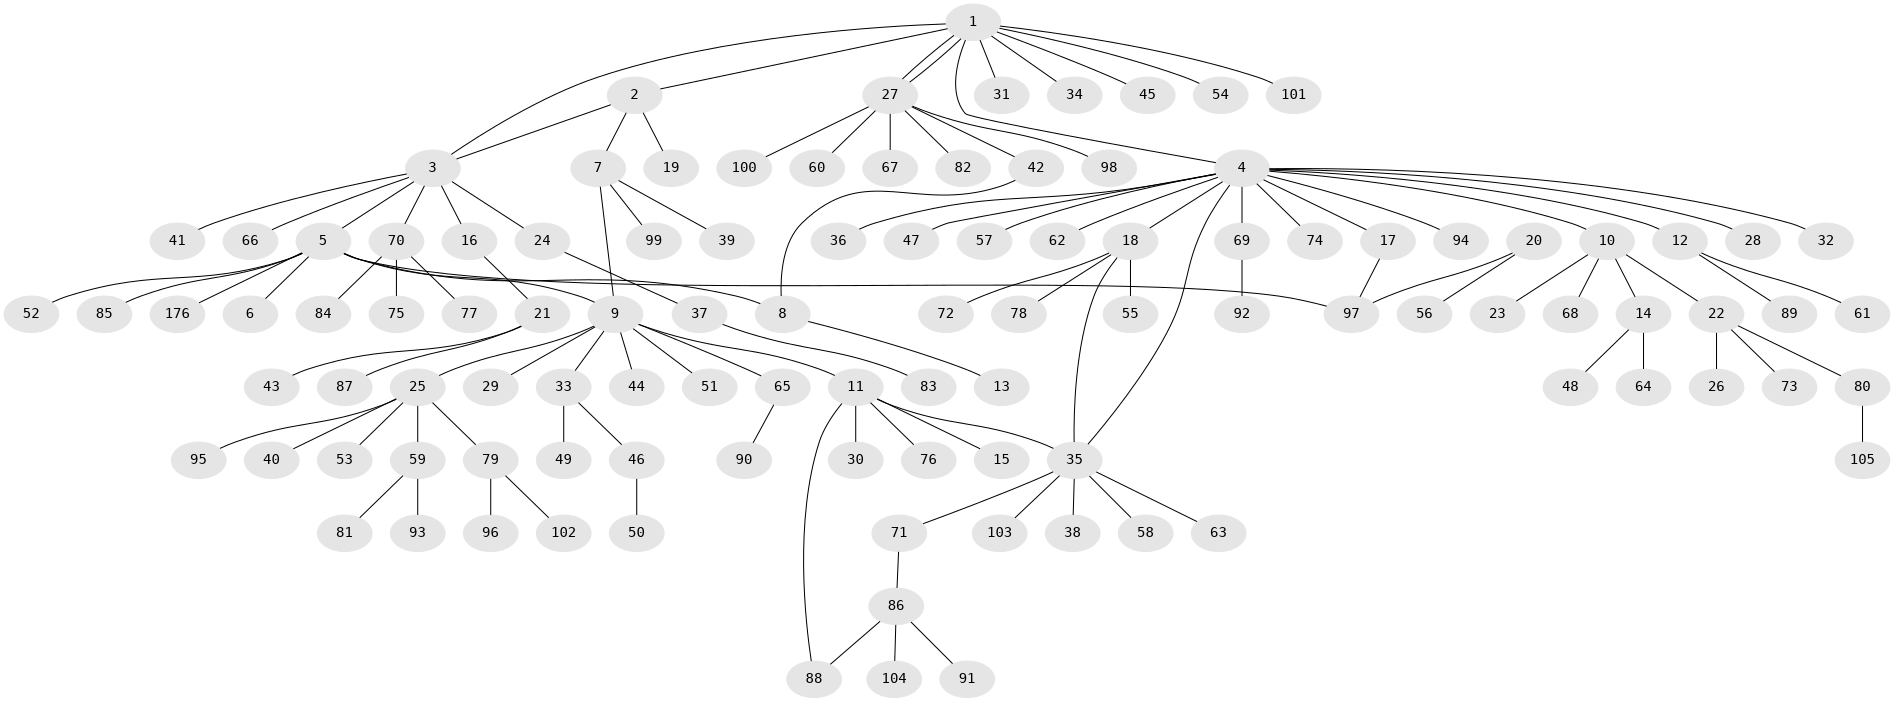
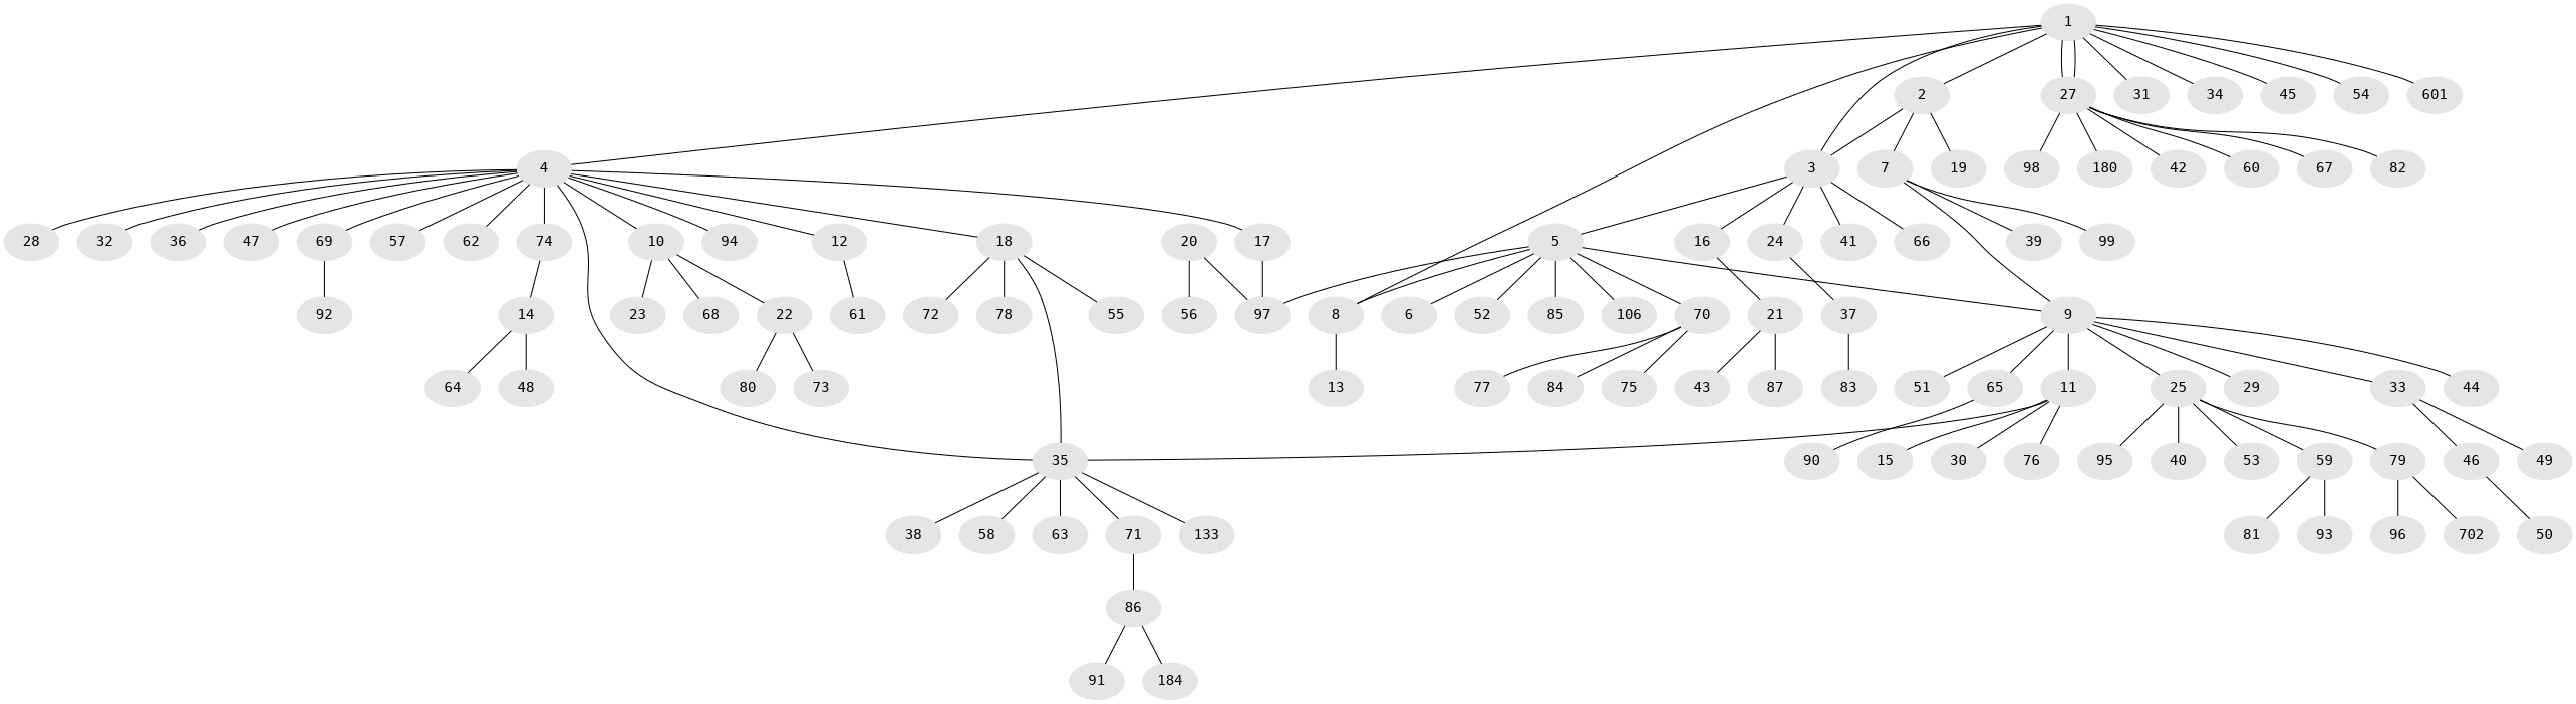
  graph {
    fontname="DejaVu Sans Mono"
    node [color=gray90 fontname="DejaVu Sans Mono" style=filled]
    edge [fontname="DejaVu Sans Mono"]
    1
    2
    3
    4
    8
    27
    31
    34
    45
    54
-   101
+   101 [label=601]
    7
    19
    5
    16
    24
    41
    66
    70
    10
    12
    17
    18
    28
    32
    35
    36
    47
    57
    62
    69
    74
    94
    13
    42
    60
    67
    82
    98
-   100
+   100 [label=180]
    9
    39
    99
    6
    52
    85
    97
-   106 [label=176]
+   106
    21
    37
    75
    77
    84
    14
    22
    23
    68
    61
-   89
    55
    72
    78
    38
    58
    63
    71
-   103
+   103 [label=133]
    92
    11
    25
    29
    33
    44
    51
    65
    15
    30
    76
-   88
    40
    53
    59
    79
    95
    46
    49
    90
    48
    64
-   26
    73
    80
    43
    87
    20
    56
-   105
    83
    81
    93
    96
-   102
+   102 [label=702]
    50
    86
    91
-   104
+   104 [label=184]
    1 -- 2
    1 -- 3
    1 -- 4
-   42 -- 8
+   1 -- 8
    1 -- 27
    1 -- 27
    1 -- 31
    1 -- 34
    1 -- 45
    1 -- 54
    1 -- 101
    2 -- 3
    2 -- 7
    2 -- 19
    3 -- 5
    3 -- 16
    3 -- 24
    3 -- 41
    3 -- 66
-   3 -- 70
+   5 -- 70
    4 -- 10
    4 -- 12
    4 -- 17
    4 -- 18
    4 -- 28
    4 -- 32
    4 -- 35
    4 -- 36
    4 -- 47
    4 -- 57
    4 -- 62
    4 -- 69
    4 -- 74
    4 -- 94
    8 -- 13
    27 -- 42
    27 -- 60
    27 -- 67
    27 -- 82
    27 -- 98
    27 -- 100
    7 -- 9
    7 -- 39
    7 -- 99
    5 -- 8
    5 -- 9
    5 -- 6
    5 -- 52
    5 -- 85
    5 -- 97
    5 -- 106
    16 -- 21
    24 -- 37
    70 -- 75
    70 -- 77
    70 -- 84
-   10 -- 14
+   74 -- 14
    10 -- 22
    10 -- 23
    10 -- 68
    12 -- 61
-   12 -- 89
    17 -- 97
    18 -- 35
    18 -- 55
    18 -- 72
    18 -- 78
    35 -- 38
    35 -- 58
    35 -- 63
    35 -- 71
    35 -- 103
    69 -- 92
    9 -- 11
    9 -- 25
    9 -- 29
    9 -- 33
    9 -- 44
    9 -- 51
    9 -- 65
    21 -- 43
    21 -- 87
    37 -- 83
    14 -- 48
    14 -- 64
-   22 -- 26
    22 -- 73
    22 -- 80
    71 -- 86
    11 -- 35
    11 -- 15
    11 -- 30
    11 -- 76
-   11 -- 88
    25 -- 40
    25 -- 53
    25 -- 59
    25 -- 79
    25 -- 95
    33 -- 46
    33 -- 49
    65 -- 90
    59 -- 81
    59 -- 93
    79 -- 96
    79 -- 102
    46 -- 50
-   80 -- 105
    20 -- 97
    20 -- 56
-   86 -- 88
    86 -- 91
    86 -- 104
  }
